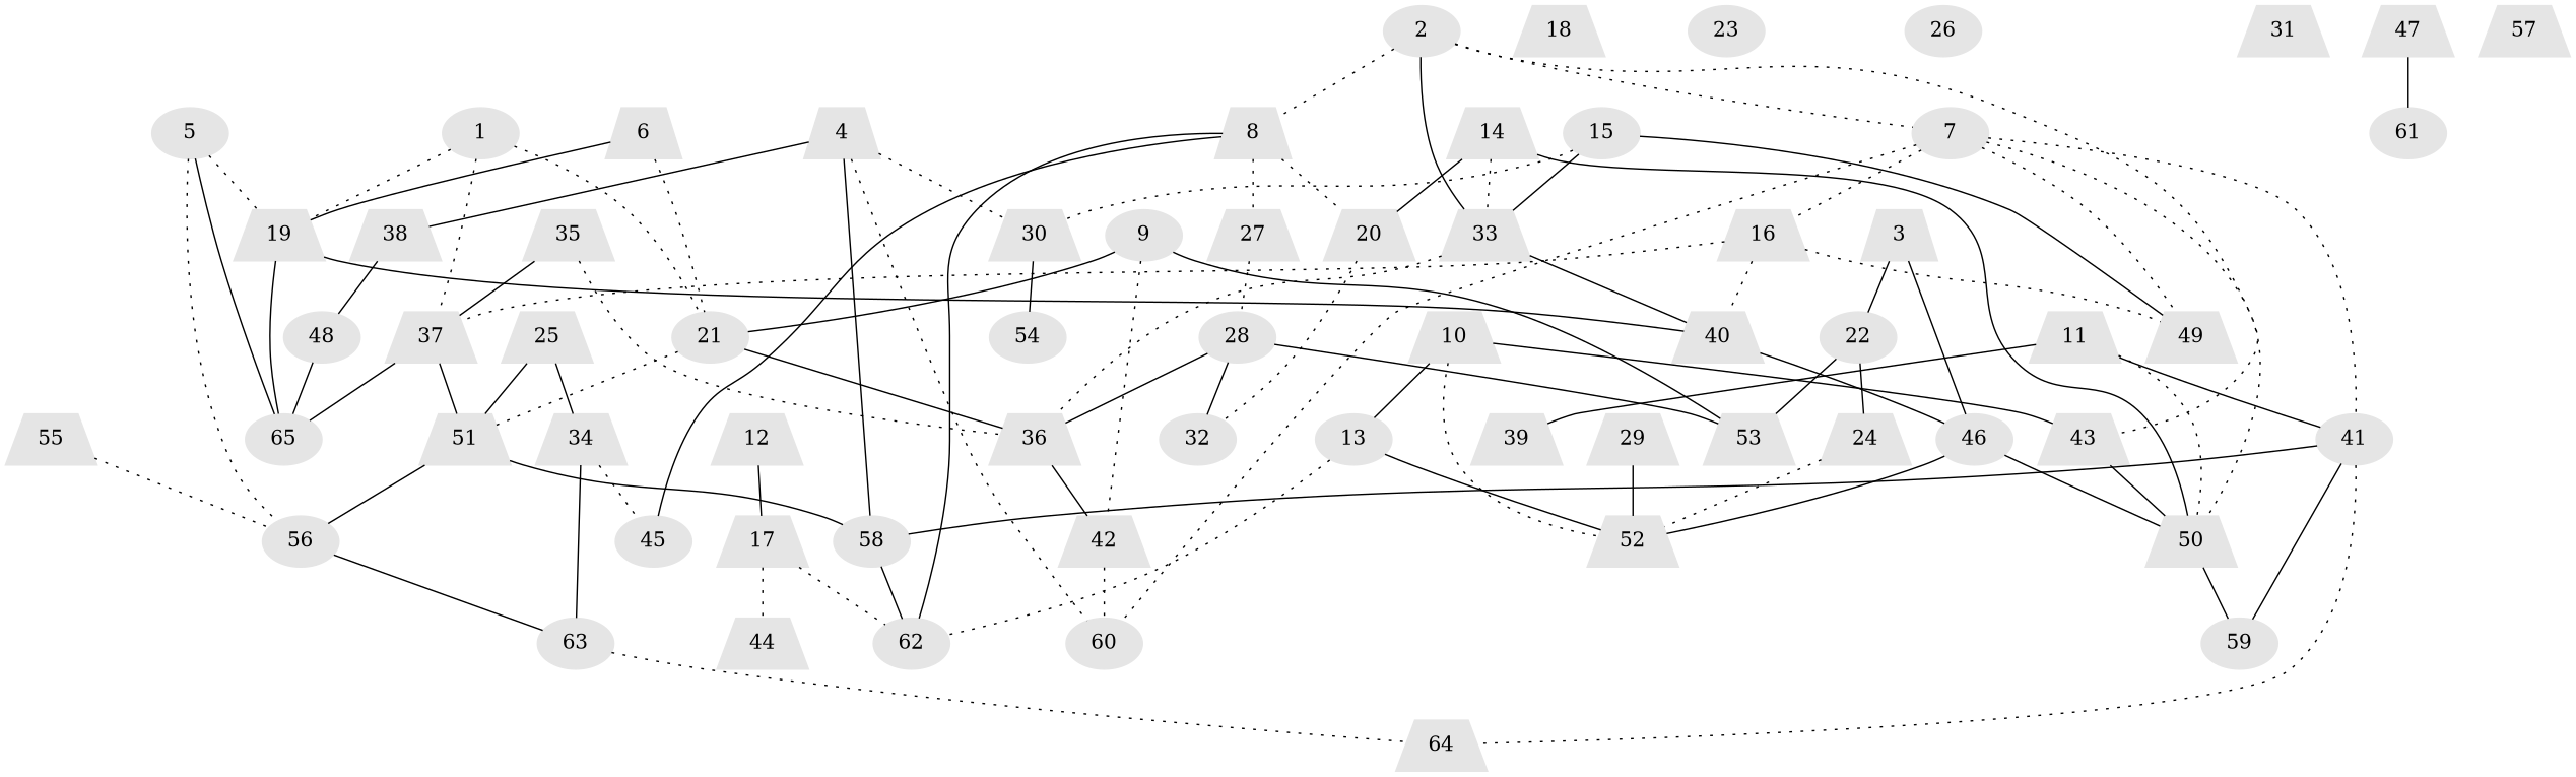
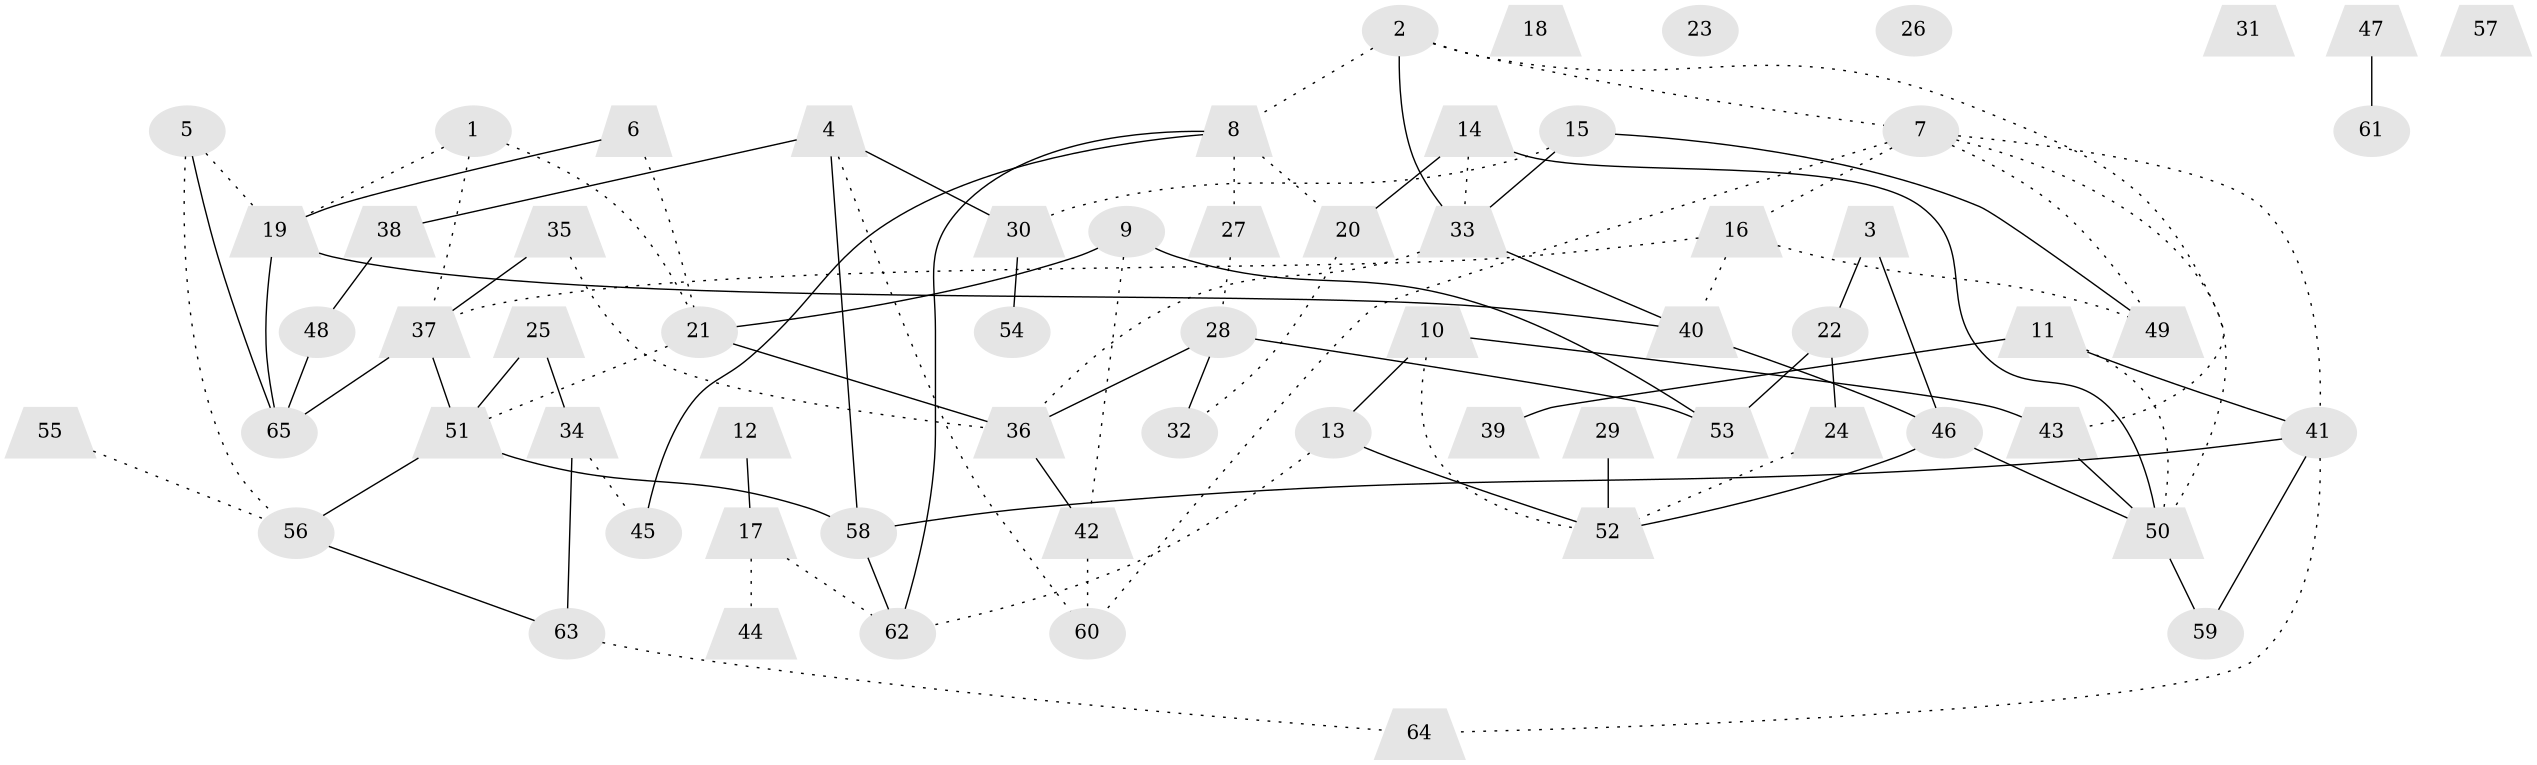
  graph {
    node [color=gray90 shape=trapezium style=filled]
    edge [style=solid]
    1 [shape=ellipse]
    19
    21 [shape=ellipse]
    37
    65 [shape=ellipse]
    40
    36
    51
    2 [shape=ellipse]
    7 [shape=ellipse]
    8
    33
    43
    60 [shape=ellipse]
    16
    41 [shape=ellipse]
    49
    50
    20
    27
    45 [shape=ellipse]
    62 [shape=ellipse]
    22 [shape=ellipse]
    3
    46 [shape=ellipse]
    53
    24
    52
    4
    30
    38
    58 [shape=ellipse]
    54 [shape=ellipse]
    48 [shape=ellipse]
    5 [shape=ellipse]
    56 [shape=ellipse]
    63 [shape=ellipse]
    6
    59 [shape=ellipse]
    64
    32 [shape=ellipse]
    28 [shape=ellipse]
    9 [shape=ellipse]
    42
    10
    13 [shape=ellipse]
    11
    39
    12
    17
    44
    14
    15 [shape=ellipse]
    18
    23 [shape=ellipse]
    25
    34
    26 [shape=ellipse]
    35
    29
    31
    61 [shape=ellipse]
    47
    55
    57
    1 -- 19 [style=dotted]
    1 -- 21 [style=dotted]
    1 -- 37 [style=dotted]
    19 -- 65
    19 -- 40
    21 -- 36
    21 -- 51 [style=dotted]
    37 -- 65
    37 -- 51
    40 -- 46
    36 -- 42
    51 -- 58
    51 -- 56
    2 -- 7 [style=dotted]
    2 -- 8 [style=dotted]
    2 -- 33
    2 -- 43 [style=dotted]
    7 -- 60 [style=dotted]
    7 -- 16 [style=dotted]
    7 -- 41 [style=dotted]
    7 -- 49 [style=dotted]
    7 -- 50 [style=dotted]
    8 -- 20 [style=dotted]
    8 -- 27 [style=dotted]
    8 -- 45
    8 -- 62
    33 -- 40
    33 -- 36 [style=dotted]
    43 -- 50
    16 -- 37 [style=dotted]
    16 -- 40 [style=dotted]
    16 -- 49 [style=dotted]
    41 -- 58
    41 -- 59
    41 -- 64 [style=dotted]
    50 -- 59
    20 -- 32 [style=dotted]
    27 -- 28 [style=dotted]
    22 -- 53
    22 -- 24
    3 -- 22
    3 -- 46
    46 -- 50
    46 -- 52
    24 -- 52 [style=dotted]
    4 -- 60 [style=dotted]
-   4 -- 30 [style=dotted]
+   4 -- 30
    4 -- 38
    4 -- 58
    30 -- 54
    38 -- 48
    58 -- 62
    48 -- 65
    5 -- 19 [style=dotted]
    5 -- 65
    5 -- 56 [style=dotted]
    56 -- 63
    63 -- 64 [style=dotted]
    6 -- 19
    6 -- 21 [style=dotted]
    28 -- 36
    28 -- 53
    28 -- 32
    9 -- 21
    9 -- 53
    9 -- 42 [style=dotted]
    42 -- 60 [style=dotted]
    10 -- 43
    10 -- 52 [style=dotted]
    10 -- 13
    13 -- 62 [style=dotted]
    13 -- 52
    11 -- 41
    11 -- 50 [style=dotted]
    11 -- 39
    12 -- 17
    17 -- 62 [style=dotted]
    17 -- 44 [style=dotted]
    14 -- 33 [style=dotted]
    14 -- 50
    14 -- 20
    15 -- 33
    15 -- 49
    15 -- 30 [style=dotted]
    25 -- 51
    25 -- 34
    34 -- 45 [style=dotted]
    34 -- 63
    35 -- 37
    35 -- 36 [style=dotted]
    29 -- 52
    47 -- 61
    55 -- 56 [style=dotted]
  }
